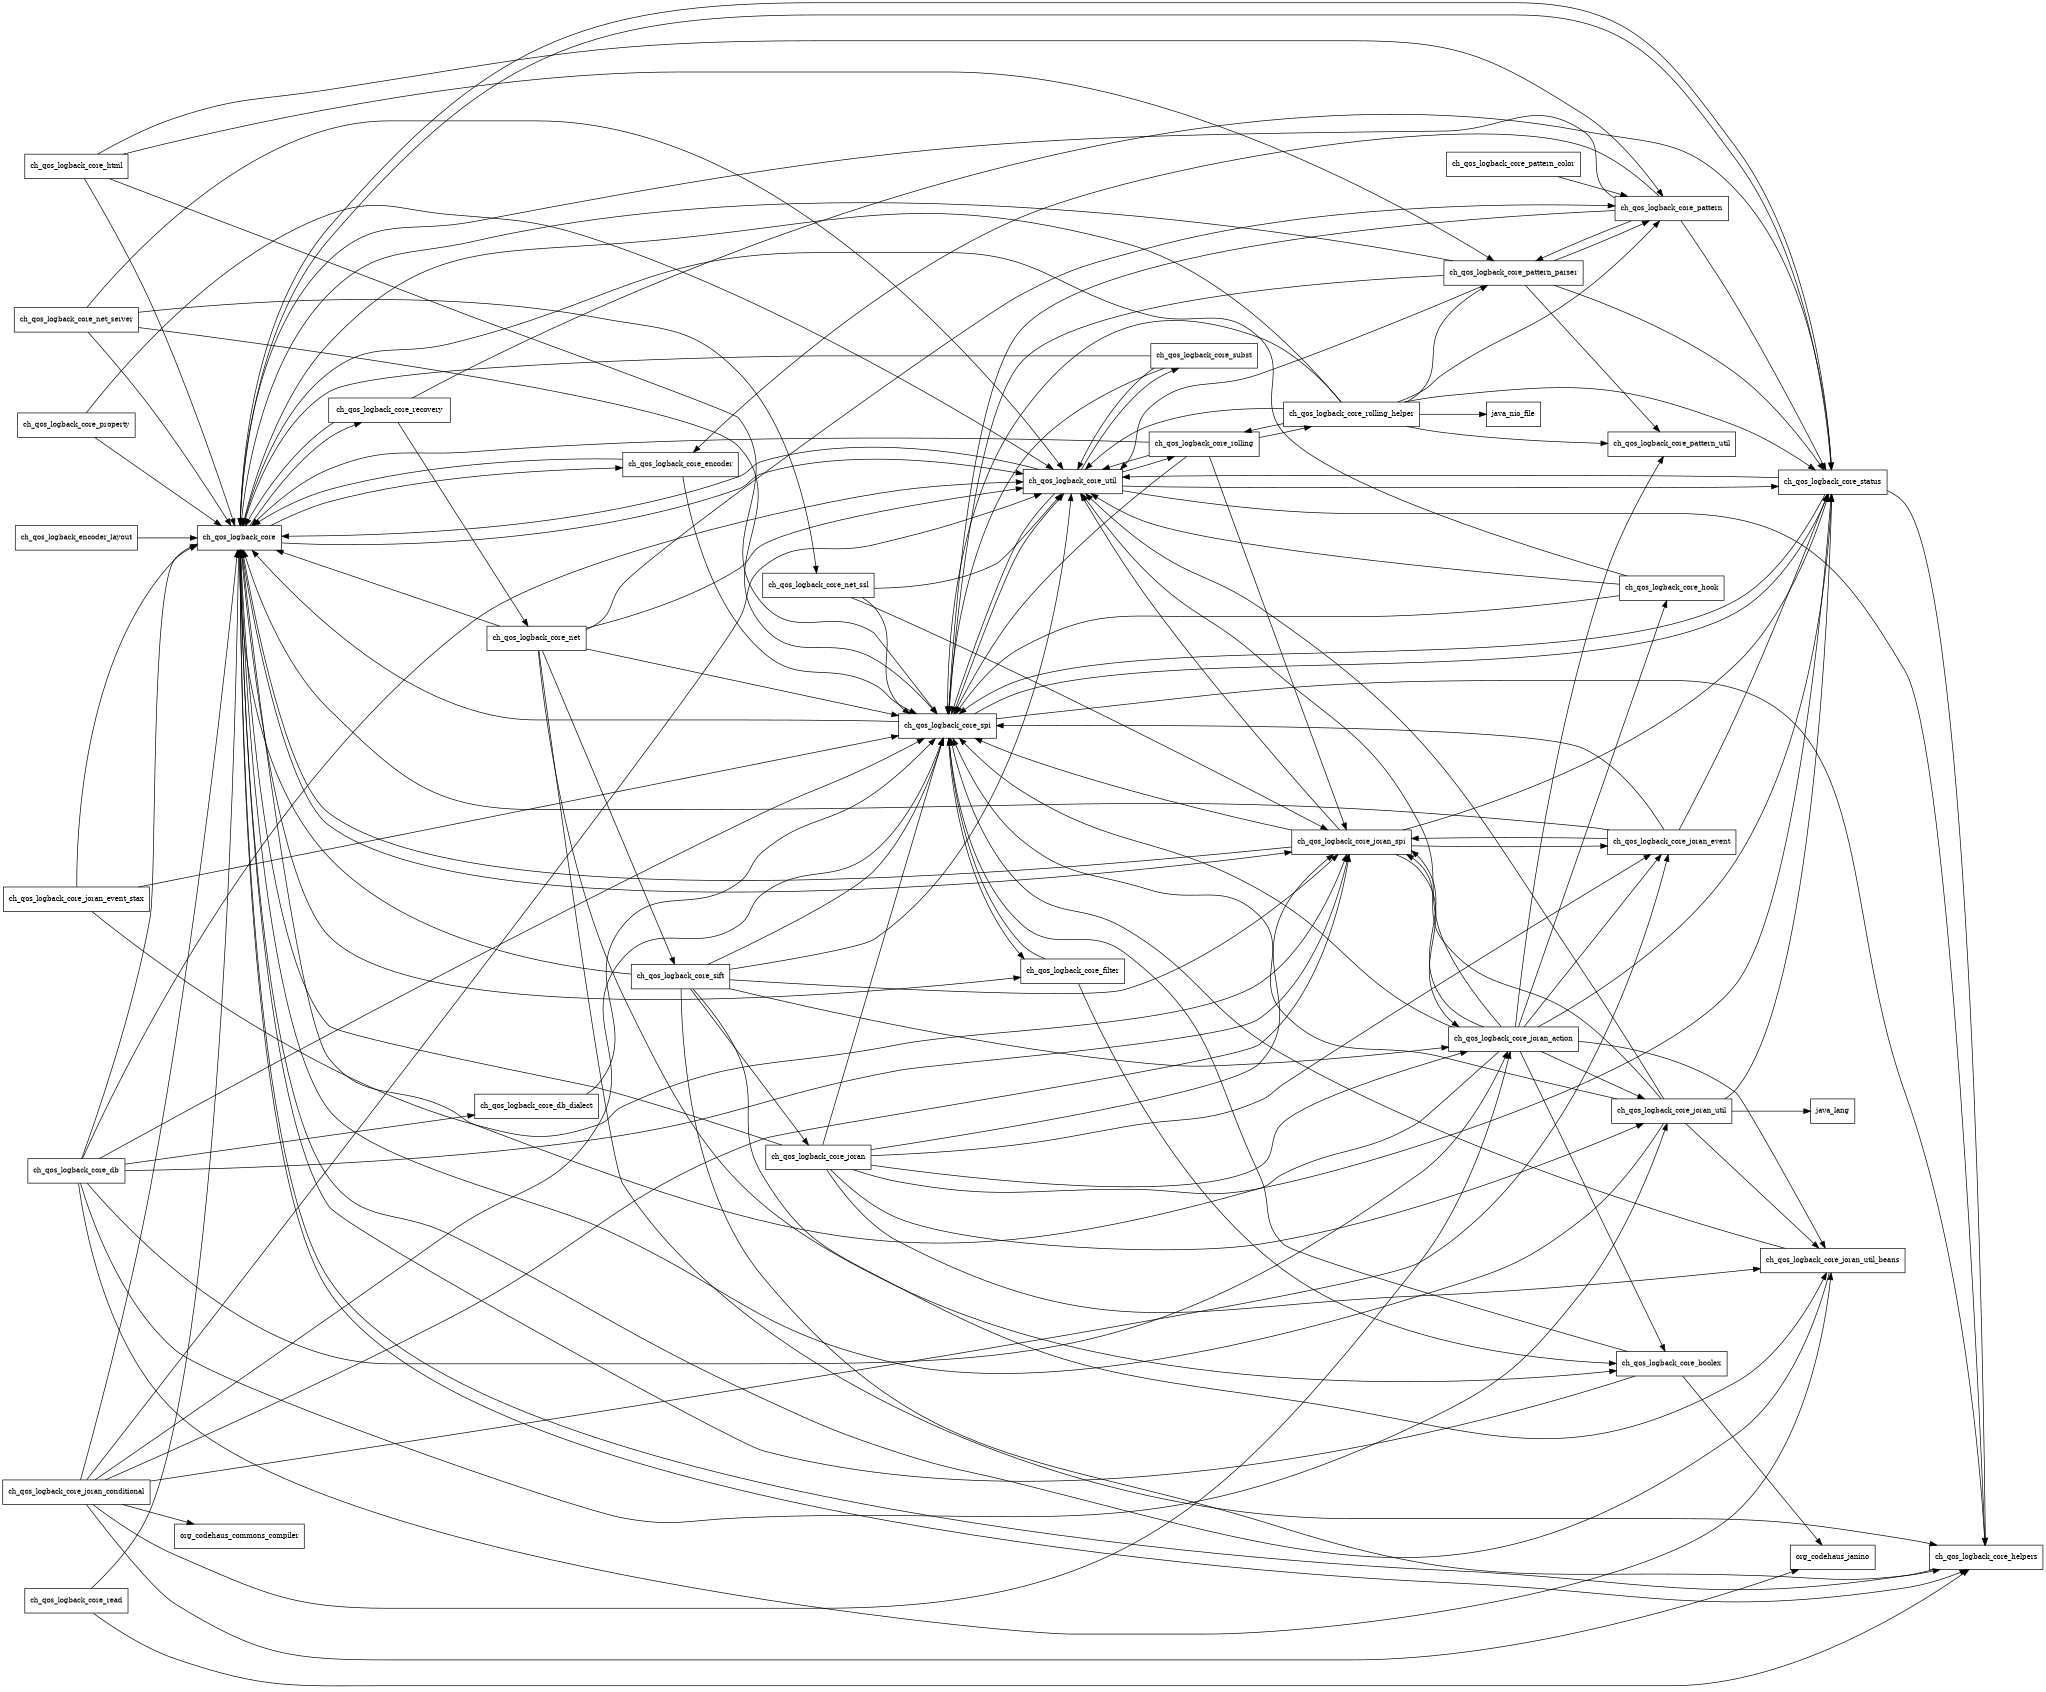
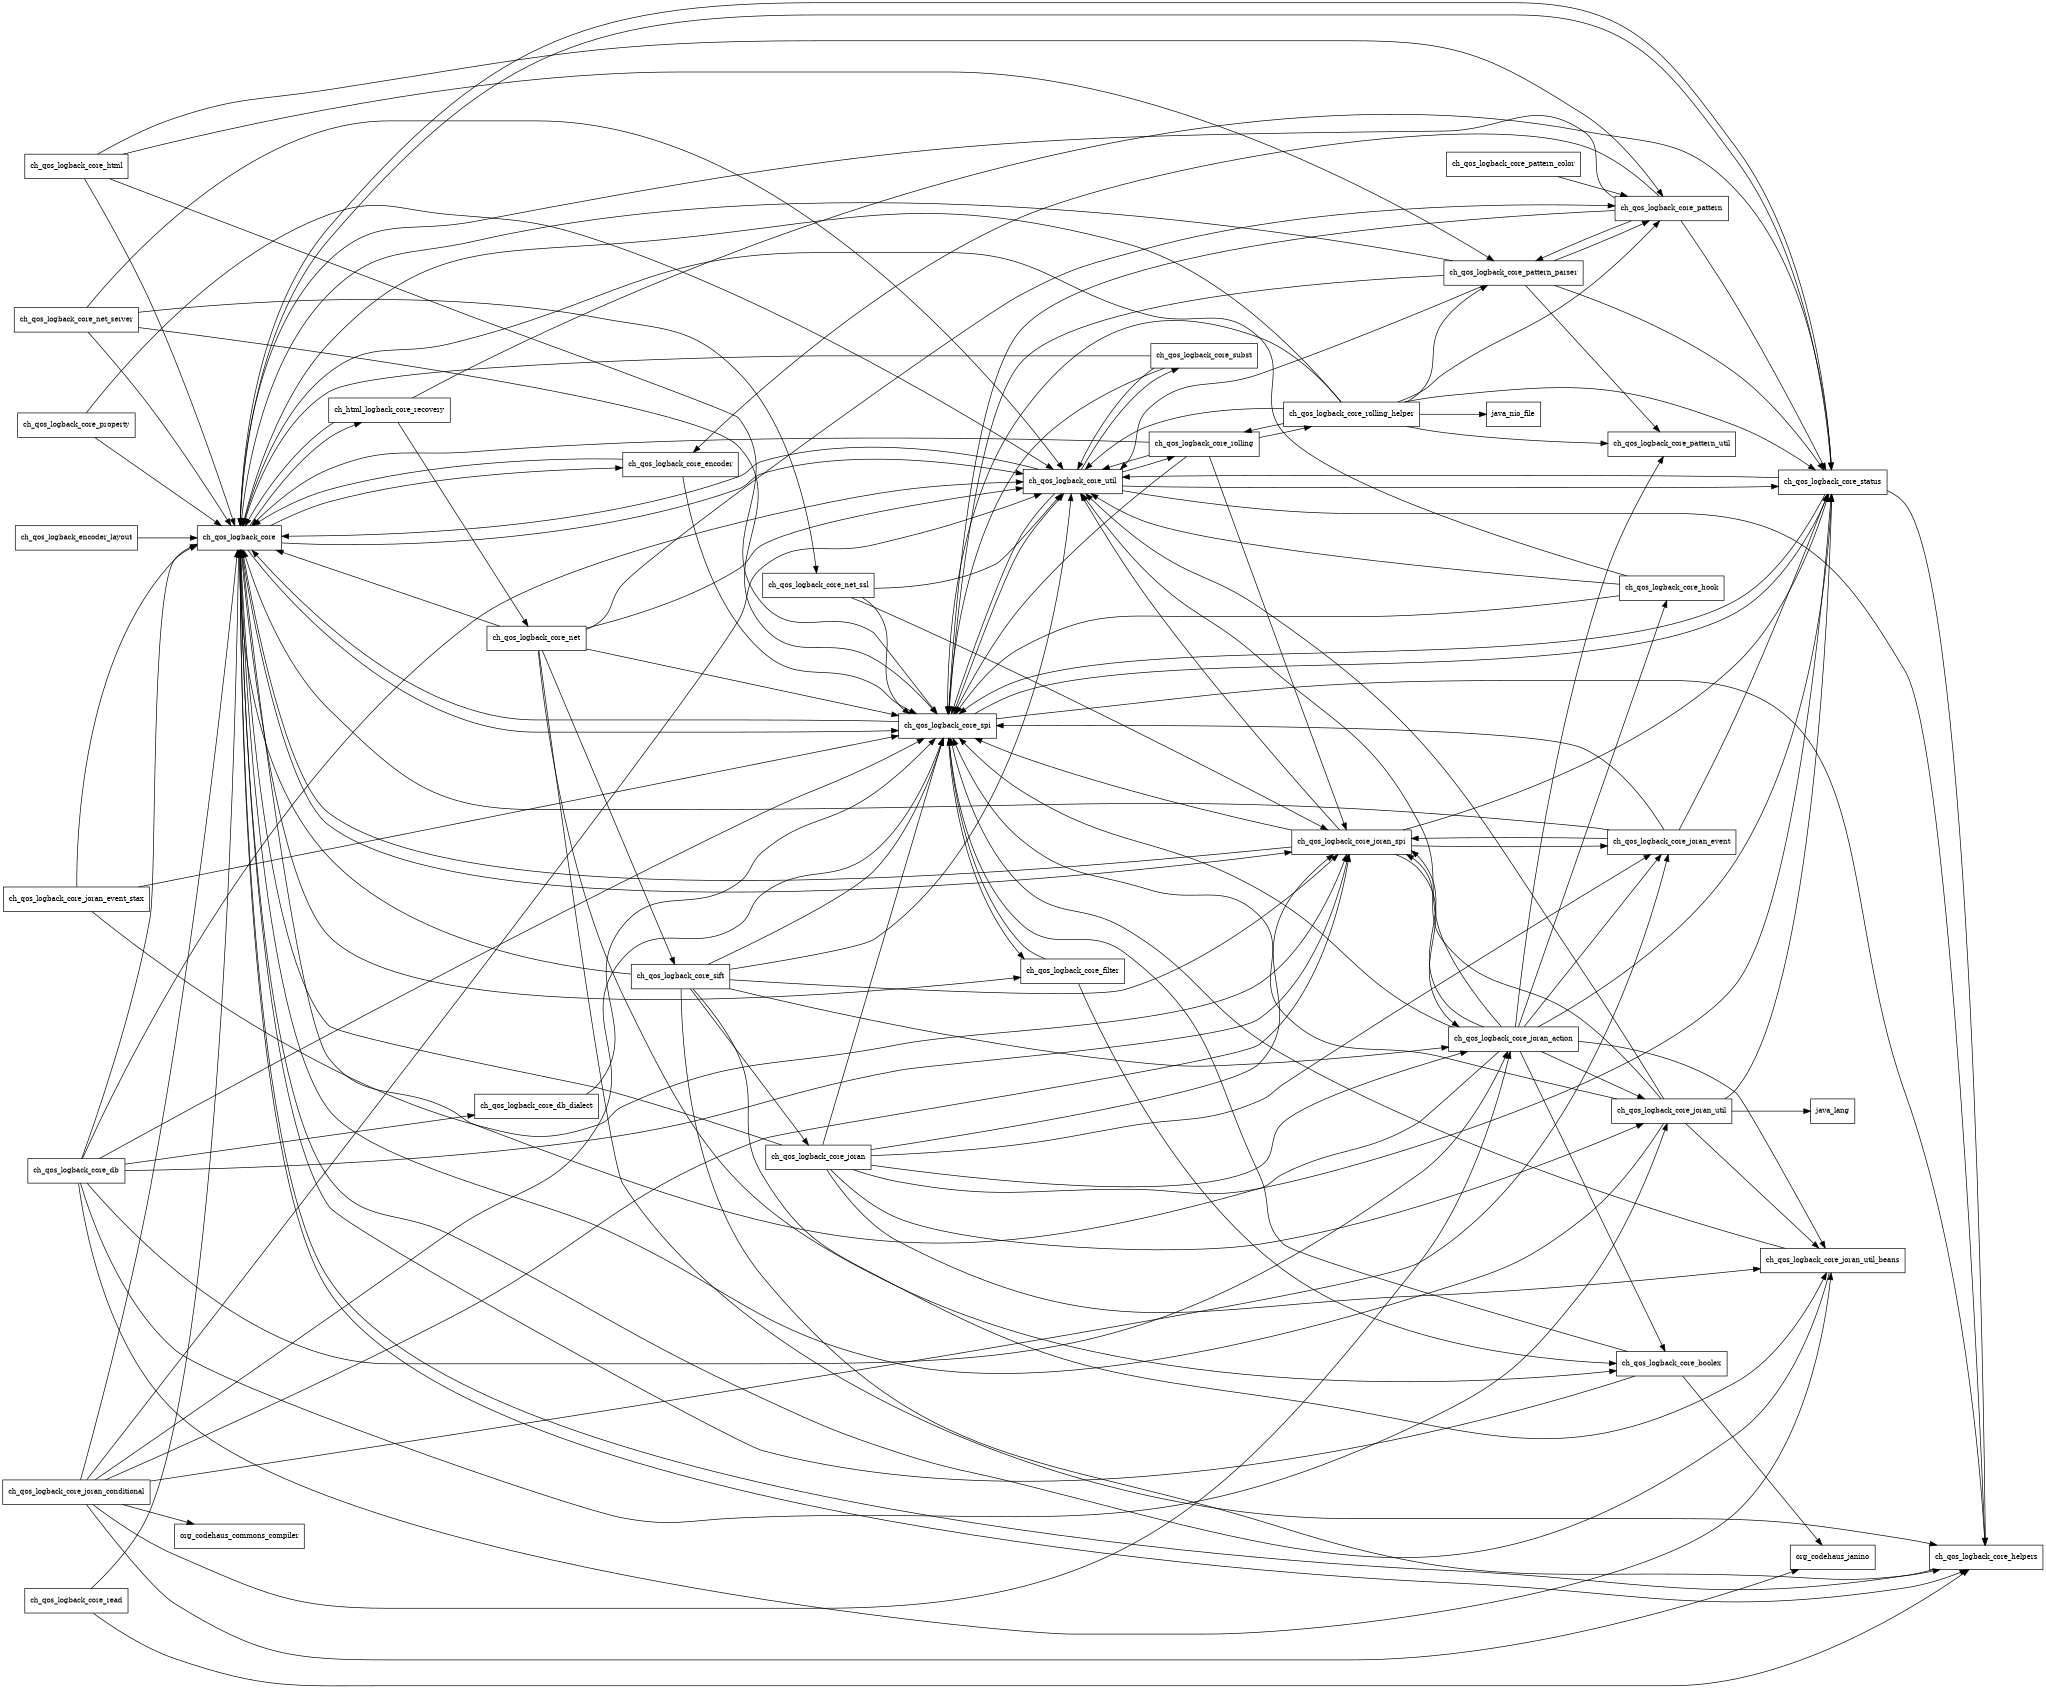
  digraph {
    rankdir=LR
    node [fontsize=10.0 shape=box]
    ch_qos_logback_core
    ch_qos_logback_core_encoder
    ch_qos_logback_core_filter
    ch_qos_logback_core_helpers
    ch_qos_logback_core_joran_spi
-   ch_qos_logback_core_recovery
+   ch_qos_logback_core_recovery [label=ch_html_logback_core_recovery]
    ch_qos_logback_core_spi
    ch_qos_logback_core_status
    ch_qos_logback_core_util
    ch_qos_logback_core_boolex
    ch_qos_logback_core_joran_action
    ch_qos_logback_core_joran_event
    ch_qos_logback_core_net
    ch_qos_logback_core_rolling
    ch_qos_logback_core_subst
    org_codehaus_janino
    ch_qos_logback_core_joran_util
    ch_qos_logback_core_joran_util_beans
    ch_qos_logback_core_hook
    ch_qos_logback_core_pattern_util
    ch_qos_logback_core_pattern
    ch_qos_logback_core_sift
    ch_qos_logback_core_rolling_helper
    ch_qos_logback_core_db
    ch_qos_logback_core_db_dialect
    java_lang
    ch_qos_logback_core_html
    ch_qos_logback_core_pattern_parser
    ch_qos_logback_core_joran
    ch_qos_logback_core_joran_conditional
    org_codehaus_commons_compiler
    ch_qos_logback_core_joran_event_stax
    n33 [label=ch_qos_logback_encoder_layout]
    ch_qos_logback_core_net_ssl
    ch_qos_logback_core_net_server
    ch_qos_logback_core_pattern_color
    ch_qos_logback_core_property
    ch_qos_logback_core_read
    java_nio_file
    ch_qos_logback_core -> ch_qos_logback_core_encoder
    ch_qos_logback_core -> ch_qos_logback_core_filter
    ch_qos_logback_core -> ch_qos_logback_core_helpers
    ch_qos_logback_core -> ch_qos_logback_core_joran_spi
    ch_qos_logback_core -> ch_qos_logback_core_recovery
+   ch_qos_logback_core -> ch_qos_logback_core_spi
    ch_qos_logback_core -> ch_qos_logback_core_status
    ch_qos_logback_core -> ch_qos_logback_core_util
    ch_qos_logback_core_encoder -> ch_qos_logback_core
    ch_qos_logback_core_encoder -> ch_qos_logback_core_spi
    ch_qos_logback_core_filter -> ch_qos_logback_core_spi
    ch_qos_logback_core_filter -> ch_qos_logback_core_boolex
    ch_qos_logback_core_helpers -> ch_qos_logback_core
    ch_qos_logback_core_joran_spi -> ch_qos_logback_core
    ch_qos_logback_core_joran_spi -> ch_qos_logback_core_spi
    ch_qos_logback_core_joran_spi -> ch_qos_logback_core_status
    ch_qos_logback_core_joran_spi -> ch_qos_logback_core_util
    ch_qos_logback_core_joran_spi -> ch_qos_logback_core_joran_action
    ch_qos_logback_core_joran_spi -> ch_qos_logback_core_joran_event
    ch_qos_logback_core_recovery -> ch_qos_logback_core
    ch_qos_logback_core_recovery -> ch_qos_logback_core_status
    ch_qos_logback_core_recovery -> ch_qos_logback_core_net
    ch_qos_logback_core_spi -> ch_qos_logback_core
    ch_qos_logback_core_spi -> ch_qos_logback_core_filter
    ch_qos_logback_core_spi -> ch_qos_logback_core_helpers
    ch_qos_logback_core_spi -> ch_qos_logback_core_status
    ch_qos_logback_core_spi -> ch_qos_logback_core_util
    ch_qos_logback_core_status -> ch_qos_logback_core
    ch_qos_logback_core_status -> ch_qos_logback_core_helpers
    ch_qos_logback_core_status -> ch_qos_logback_core_spi
    ch_qos_logback_core_status -> ch_qos_logback_core_util
    ch_qos_logback_core_util -> ch_qos_logback_core
    ch_qos_logback_core_util -> ch_qos_logback_core_helpers
    ch_qos_logback_core_util -> ch_qos_logback_core_spi
    ch_qos_logback_core_util -> ch_qos_logback_core_status
    ch_qos_logback_core_util -> ch_qos_logback_core_rolling
    ch_qos_logback_core_util -> ch_qos_logback_core_subst
    ch_qos_logback_core_boolex -> ch_qos_logback_core
    ch_qos_logback_core_boolex -> ch_qos_logback_core_spi
    ch_qos_logback_core_boolex -> org_codehaus_janino
    ch_qos_logback_core_joran_action -> ch_qos_logback_core
    ch_qos_logback_core_joran_action -> ch_qos_logback_core_joran_spi
    ch_qos_logback_core_joran_action -> ch_qos_logback_core_spi
    ch_qos_logback_core_joran_action -> ch_qos_logback_core_status
    ch_qos_logback_core_joran_action -> ch_qos_logback_core_util
    ch_qos_logback_core_joran_action -> ch_qos_logback_core_boolex
    ch_qos_logback_core_joran_action -> ch_qos_logback_core_joran_event
    ch_qos_logback_core_joran_action -> ch_qos_logback_core_joran_util
    ch_qos_logback_core_joran_action -> ch_qos_logback_core_joran_util_beans
    ch_qos_logback_core_joran_action -> ch_qos_logback_core_hook
    ch_qos_logback_core_joran_action -> ch_qos_logback_core_pattern_util
    ch_qos_logback_core_joran_event -> ch_qos_logback_core
    ch_qos_logback_core_joran_event -> ch_qos_logback_core_joran_spi
    ch_qos_logback_core_joran_event -> ch_qos_logback_core_spi
    ch_qos_logback_core_joran_event -> ch_qos_logback_core_status
    ch_qos_logback_core_net -> ch_qos_logback_core
    ch_qos_logback_core_net -> ch_qos_logback_core_helpers
    ch_qos_logback_core_net -> ch_qos_logback_core_spi
    ch_qos_logback_core_net -> ch_qos_logback_core_util
    ch_qos_logback_core_net -> ch_qos_logback_core_boolex
    ch_qos_logback_core_net -> ch_qos_logback_core_pattern
    ch_qos_logback_core_net -> ch_qos_logback_core_sift
    ch_qos_logback_core_rolling -> ch_qos_logback_core
    ch_qos_logback_core_rolling -> ch_qos_logback_core_joran_spi
    ch_qos_logback_core_rolling -> ch_qos_logback_core_spi
    ch_qos_logback_core_rolling -> ch_qos_logback_core_util
    ch_qos_logback_core_rolling -> ch_qos_logback_core_rolling_helper
    ch_qos_logback_core_subst -> ch_qos_logback_core
    ch_qos_logback_core_subst -> ch_qos_logback_core_spi
    ch_qos_logback_core_subst -> ch_qos_logback_core_util
    ch_qos_logback_core_joran_util -> ch_qos_logback_core
    ch_qos_logback_core_joran_util -> ch_qos_logback_core_joran_spi
    ch_qos_logback_core_joran_util -> ch_qos_logback_core_spi
    ch_qos_logback_core_joran_util -> ch_qos_logback_core_status
    ch_qos_logback_core_joran_util -> ch_qos_logback_core_util
    ch_qos_logback_core_joran_util -> ch_qos_logback_core_joran_util_beans
    ch_qos_logback_core_joran_util -> java_lang
    ch_qos_logback_core_joran_util_beans -> ch_qos_logback_core
    ch_qos_logback_core_joran_util_beans -> ch_qos_logback_core_spi
    ch_qos_logback_core_hook -> ch_qos_logback_core
    ch_qos_logback_core_hook -> ch_qos_logback_core_spi
    ch_qos_logback_core_hook -> ch_qos_logback_core_util
    ch_qos_logback_core_pattern -> ch_qos_logback_core
    ch_qos_logback_core_pattern -> ch_qos_logback_core_encoder
    ch_qos_logback_core_pattern -> ch_qos_logback_core_spi
    ch_qos_logback_core_pattern -> ch_qos_logback_core_status
    ch_qos_logback_core_pattern -> ch_qos_logback_core_pattern_parser
    ch_qos_logback_core_sift -> ch_qos_logback_core
    ch_qos_logback_core_sift -> ch_qos_logback_core_helpers
    ch_qos_logback_core_sift -> ch_qos_logback_core_joran_spi
    ch_qos_logback_core_sift -> ch_qos_logback_core_spi
    ch_qos_logback_core_sift -> ch_qos_logback_core_util
    ch_qos_logback_core_sift -> ch_qos_logback_core_joran_action
    ch_qos_logback_core_sift -> ch_qos_logback_core_joran_util_beans
    ch_qos_logback_core_sift -> ch_qos_logback_core_joran
    ch_qos_logback_core_rolling_helper -> ch_qos_logback_core
    ch_qos_logback_core_rolling_helper -> ch_qos_logback_core_spi
    ch_qos_logback_core_rolling_helper -> ch_qos_logback_core_status
    ch_qos_logback_core_rolling_helper -> ch_qos_logback_core_util
    ch_qos_logback_core_rolling_helper -> ch_qos_logback_core_rolling
    ch_qos_logback_core_rolling_helper -> ch_qos_logback_core_pattern_util
    ch_qos_logback_core_rolling_helper -> ch_qos_logback_core_pattern
    ch_qos_logback_core_rolling_helper -> ch_qos_logback_core_pattern_parser
    ch_qos_logback_core_rolling_helper -> java_nio_file
    ch_qos_logback_core_db -> ch_qos_logback_core
    ch_qos_logback_core_db -> ch_qos_logback_core_joran_spi
    ch_qos_logback_core_db -> ch_qos_logback_core_spi
    ch_qos_logback_core_db -> ch_qos_logback_core_util
    ch_qos_logback_core_db -> ch_qos_logback_core_joran_action
    ch_qos_logback_core_db -> ch_qos_logback_core_joran_util
    ch_qos_logback_core_db -> ch_qos_logback_core_joran_util_beans
    ch_qos_logback_core_db -> ch_qos_logback_core_db_dialect
    ch_qos_logback_core_db_dialect -> ch_qos_logback_core_spi
    ch_qos_logback_core_html -> ch_qos_logback_core
    ch_qos_logback_core_html -> ch_qos_logback_core_spi
    ch_qos_logback_core_html -> ch_qos_logback_core_pattern
    ch_qos_logback_core_html -> ch_qos_logback_core_pattern_parser
    ch_qos_logback_core_pattern_parser -> ch_qos_logback_core
    ch_qos_logback_core_pattern_parser -> ch_qos_logback_core_spi
    ch_qos_logback_core_pattern_parser -> ch_qos_logback_core_status
    ch_qos_logback_core_pattern_parser -> ch_qos_logback_core_util
    ch_qos_logback_core_pattern_parser -> ch_qos_logback_core_pattern_util
    ch_qos_logback_core_pattern_parser -> ch_qos_logback_core_pattern
    ch_qos_logback_core_joran -> ch_qos_logback_core
    ch_qos_logback_core_joran -> ch_qos_logback_core_joran_spi
    ch_qos_logback_core_joran -> ch_qos_logback_core_spi
    ch_qos_logback_core_joran -> ch_qos_logback_core_status
    ch_qos_logback_core_joran -> ch_qos_logback_core_joran_action
    ch_qos_logback_core_joran -> ch_qos_logback_core_joran_event
    ch_qos_logback_core_joran -> ch_qos_logback_core_joran_util
    ch_qos_logback_core_joran -> ch_qos_logback_core_joran_util_beans
    ch_qos_logback_core_joran_conditional -> ch_qos_logback_core
    ch_qos_logback_core_joran_conditional -> ch_qos_logback_core_joran_spi
    ch_qos_logback_core_joran_conditional -> ch_qos_logback_core_spi
    ch_qos_logback_core_joran_conditional -> ch_qos_logback_core_util
    ch_qos_logback_core_joran_conditional -> ch_qos_logback_core_joran_action
    ch_qos_logback_core_joran_conditional -> ch_qos_logback_core_joran_event
    ch_qos_logback_core_joran_conditional -> org_codehaus_janino
    ch_qos_logback_core_joran_conditional -> org_codehaus_commons_compiler
    ch_qos_logback_core_joran_event_stax -> ch_qos_logback_core
    ch_qos_logback_core_joran_event_stax -> ch_qos_logback_core_joran_spi
    ch_qos_logback_core_joran_event_stax -> ch_qos_logback_core_spi
    n33 -> ch_qos_logback_core
    ch_qos_logback_core_net_ssl -> ch_qos_logback_core_joran_spi
    ch_qos_logback_core_net_ssl -> ch_qos_logback_core_spi
    ch_qos_logback_core_net_ssl -> ch_qos_logback_core_util
    ch_qos_logback_core_net_server -> ch_qos_logback_core
    ch_qos_logback_core_net_server -> ch_qos_logback_core_spi
    ch_qos_logback_core_net_server -> ch_qos_logback_core_util
    ch_qos_logback_core_net_server -> ch_qos_logback_core_net_ssl
    ch_qos_logback_core_pattern_color -> ch_qos_logback_core_pattern
    ch_qos_logback_core_property -> ch_qos_logback_core
    ch_qos_logback_core_property -> ch_qos_logback_core_util
    ch_qos_logback_core_read -> ch_qos_logback_core
    ch_qos_logback_core_read -> ch_qos_logback_core_helpers
  }
